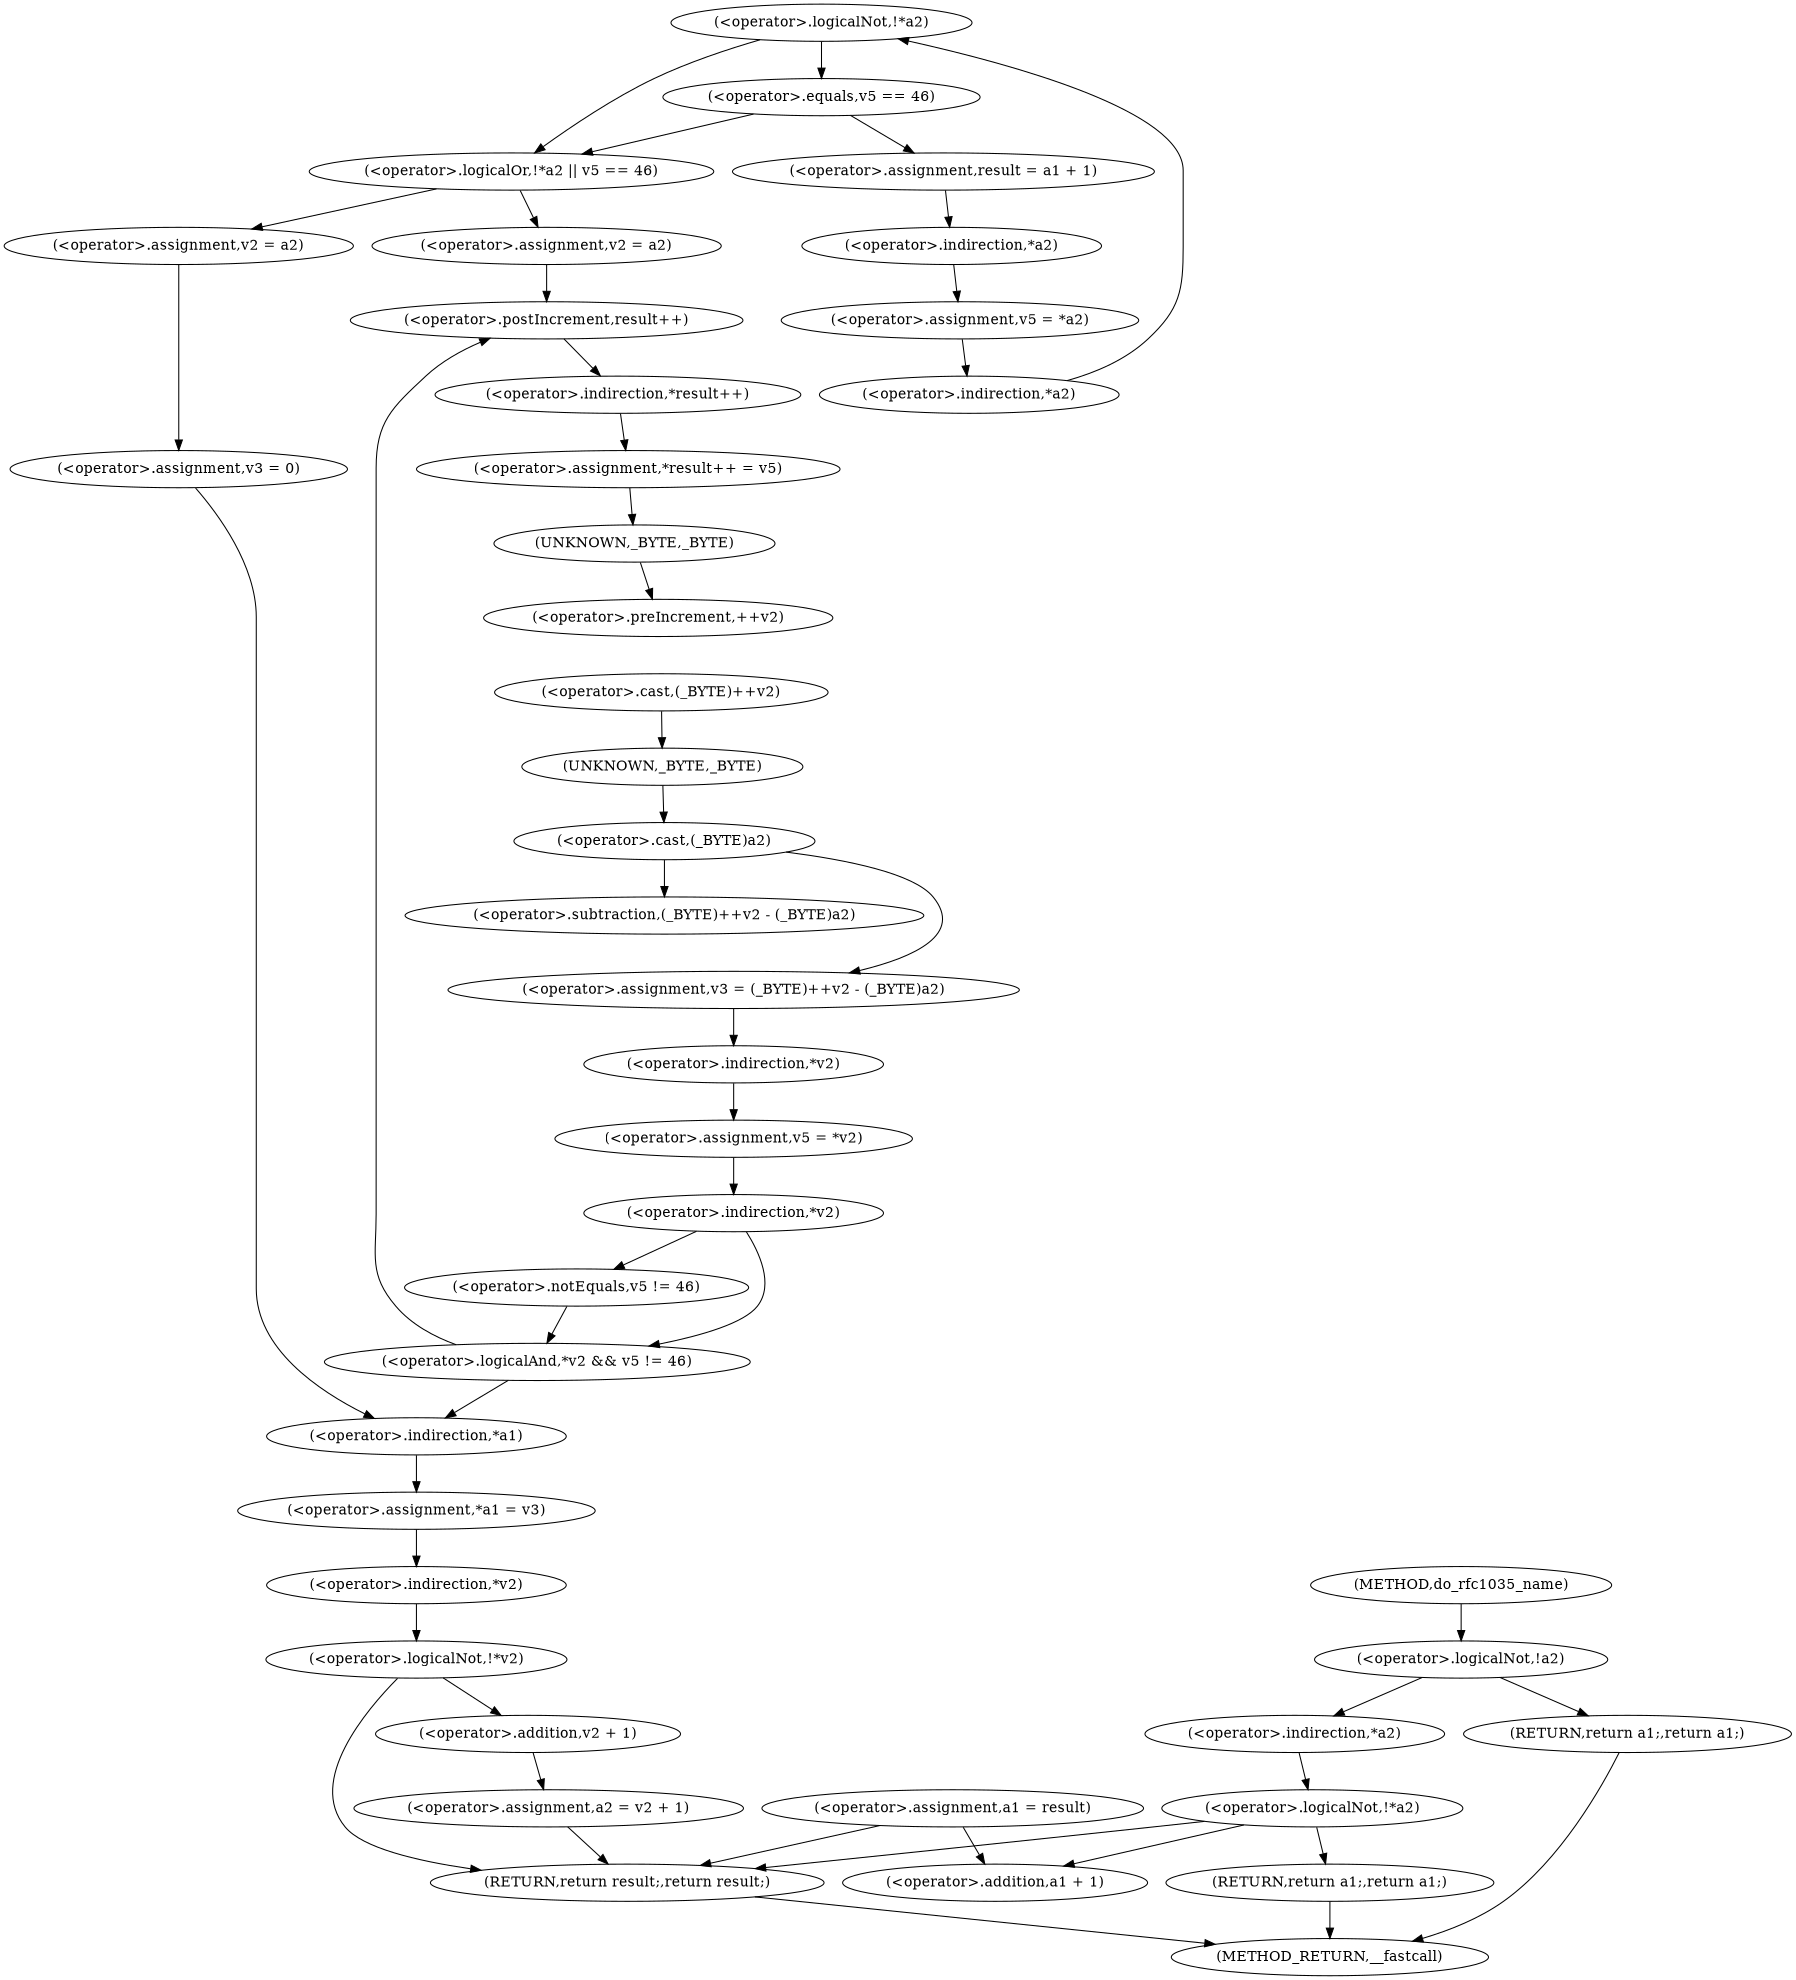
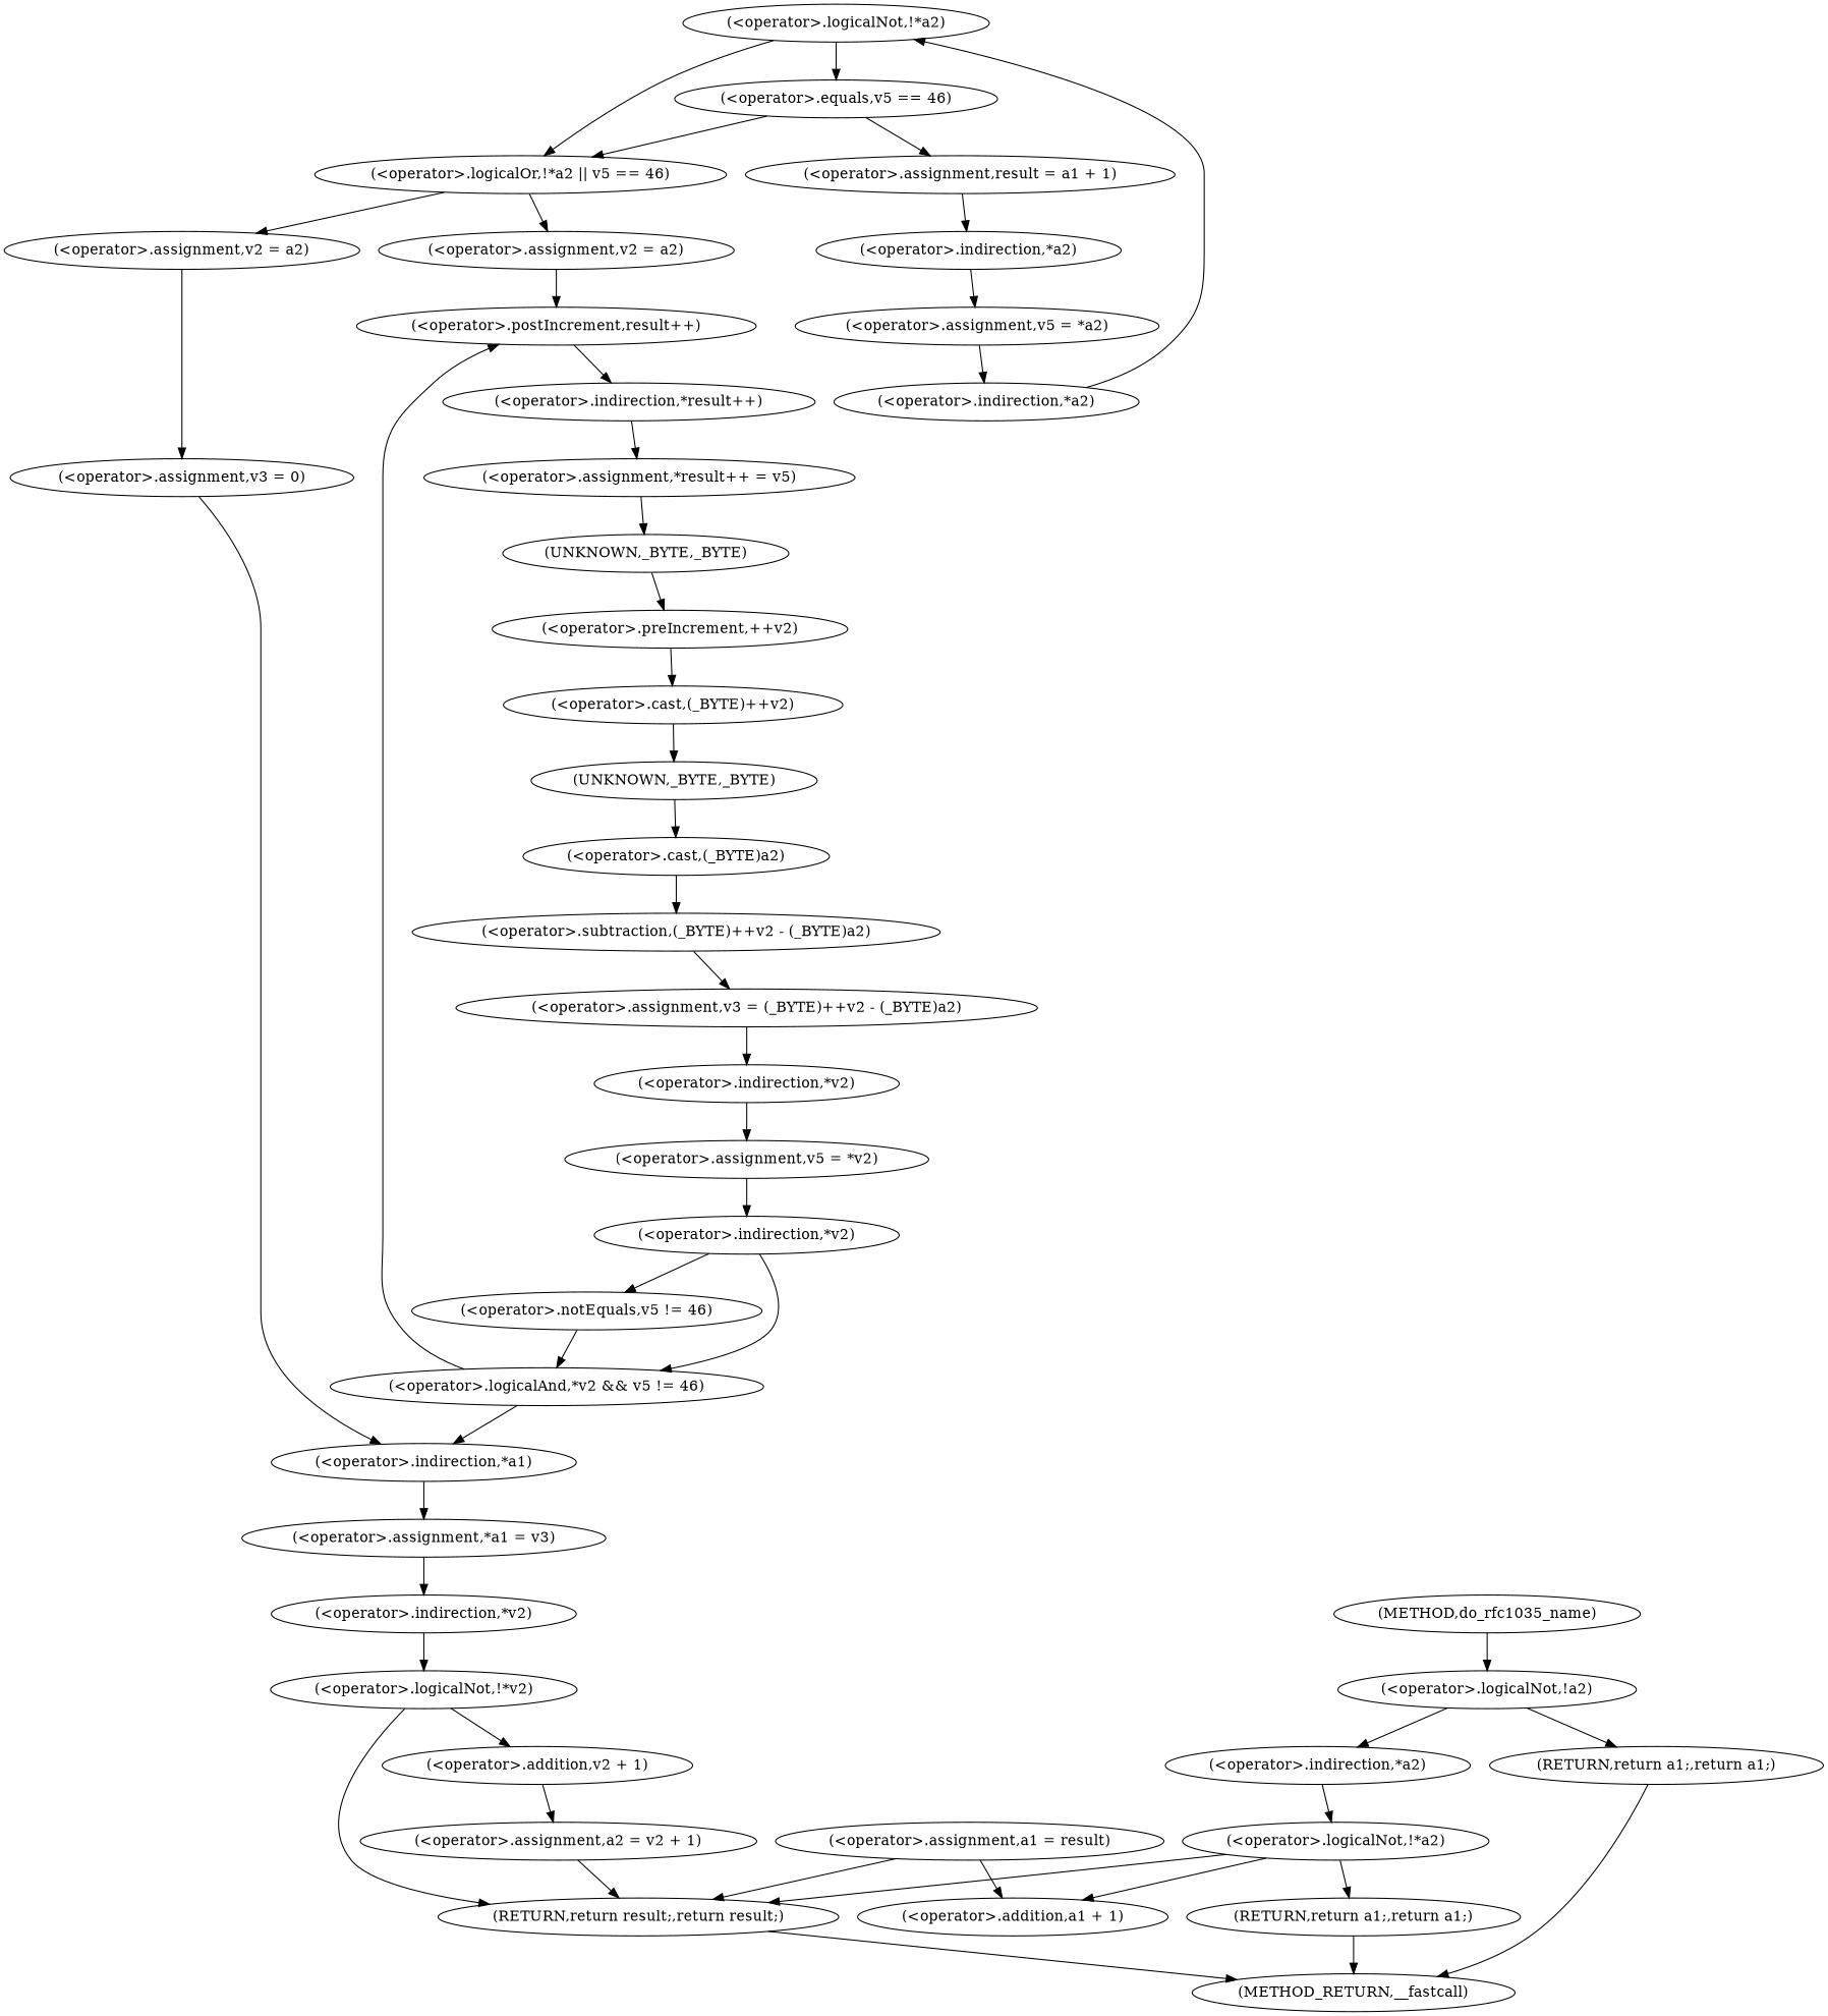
  digraph {
    n1 [label="(<operator>.logicalNot,!a2)"]
    n2 [label="(RETURN,return a1;,return a1;)"]
    n3 [label="(<operator>.indirection,*a2)"]
    n4 [label="(METHOD_RETURN,__fastcall)"]
    n5 [label="(<operator>.logicalNot,!*a2)"]
    n6 [label="(RETURN,return a1;,return a1;)"]
    n7 [label="(<operator>.addition,a1 + 1)"]
    n8 [label="(RETURN,return result;,return result;)"]
    n9 [label="(<operator>.assignment,result = a1 + 1)"]
    n10 [label="(<operator>.indirection,*a2)"]
    n11 [label="(<operator>.assignment,v5 = *a2)"]
    n12 [label="(<operator>.indirection,*a2)"]
    n13 [label="(<operator>.logicalNot,!*a2)"]
    n14 [label="(<operator>.logicalOr,!*a2 || v5 == 46)"]
    n15 [label="(<operator>.assignment,v2 = a2)"]
    n16 [label="(<operator>.assignment,v2 = a2)"]
    n17 [label="(<operator>.assignment,v3 = 0)"]
    n18 [label="(<operator>.postIncrement,result++)"]
    n19 [label="(<operator>.equals,v5 == 46)"]
    n20 [label="(<operator>.indirection,*a1)"]
    n21 [label="(<operator>.assignment,*a1 = v3)"]
    n22 [label="(<operator>.indirection,*result++)"]
    n23 [label="(<operator>.assignment,*result++ = v5)"]
    n24 [label="(UNKNOWN,_BYTE,_BYTE)"]
    n25 [label="(<operator>.preIncrement,++v2)"]
    n26 [label="(<operator>.assignment,v3 = (_BYTE)++v2 - (_BYTE)a2)"]
    n27 [label="(<operator>.indirection,*v2)"]
    n28 [label="(<operator>.assignment,v5 = *v2)"]
    n29 [label="(<operator>.subtraction,(_BYTE)++v2 - (_BYTE)a2)"]
    n30 [label="(<operator>.cast,(_BYTE)++v2)"]
    n31 [label="(UNKNOWN,_BYTE,_BYTE)"]
    n32 [label="(<operator>.cast,(_BYTE)a2)"]
    n33 [label="(<operator>.indirection,*v2)"]
    n34 [label="(<operator>.logicalAnd,*v2 && v5 != 46)"]
    n35 [label="(<operator>.notEquals,v5 != 46)"]
    n36 [label="(<operator>.indirection,*v2)"]
    n37 [label="(<operator>.logicalNot,!*v2)"]
    n38 [label="(<operator>.addition,v2 + 1)"]
    n39 [label="(<operator>.assignment,a2 = v2 + 1)"]
    n40 [label="(<operator>.assignment,a1 = result)"]
    n41 [label="(METHOD,do_rfc1035_name)"]
    n1 -> n2
    n1 -> n3
    n2 -> n4
    n3 -> n5
    n5 -> n6
    n5 -> n7
    n5 -> n8
    n6 -> n4
    n8 -> n4
    n9 -> n10
    n10 -> n11
    n11 -> n12
    n12 -> n13
    n13 -> n14
    n13 -> n19
    n14 -> n15
    n14 -> n16
    n15 -> n17
    n16 -> n18
    n17 -> n20
    n18 -> n22
    n19 -> n9
    n19 -> n14
    n20 -> n21
    n21 -> n36
    n22 -> n23
    n23 -> n24
    n24 -> n25
+   n25 -> n30
    n26 -> n27
    n27 -> n28
    n28 -> n33
-   n32 -> n26
+   n29 -> n26
    n30 -> n31
    n31 -> n32
    n32 -> n29
    n33 -> n34
    n33 -> n35
    n34 -> n18
    n34 -> n20
    n35 -> n34
    n36 -> n37
    n37 -> n8
    n37 -> n38
    n38 -> n39
    n39 -> n8
    n40 -> n7
    n40 -> n8
    n41 -> n1
  }
